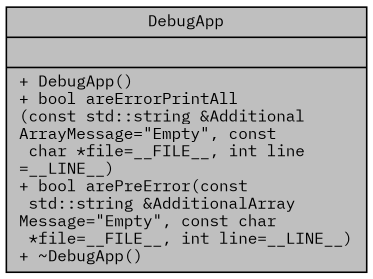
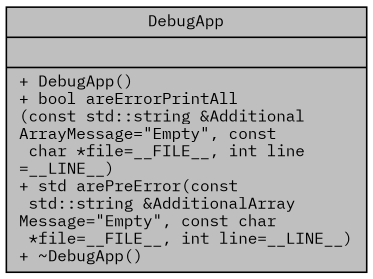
  digraph {
    fontname="IBM Plex Mono"
-   n1 [color=black fillcolor=grey75 fontcolor=black fontname="IBM Plex Mono" fontsize=10 height=0.2 label="{DebugApp\n||+  DebugApp()\l+ bool areErrorPrintAll\l(const std::string &Additional\lArrayMessage=\"Empty\", const\l char *file=__FILE__, int line\l=__LINE__)\l+ bool arePreError(const\l std::string &AdditionalArray\lMessage=\"Empty\", const char\l *file=__FILE__, int line=__LINE__)\l+  ~DebugApp()\l}" shape=record style=filled width=0.4]
+   n1 [color=black fillcolor=grey75 fontcolor=black fontname="IBM Plex Mono" fontsize=10 height=0.2 label="{DebugApp\n||+  DebugApp()\l+ bool areErrorPrintAll\l(const std::string &Additional\lArrayMessage=\"Empty\", const\l char *file=__FILE__, int line\l=__LINE__)\l+ std arePreError(const\l std::string &AdditionalArray\lMessage=\"Empty\", const char\l *file=__FILE__, int line=__LINE__)\l+  ~DebugApp()\l}" shape=record style=filled width=0.4]
  }
